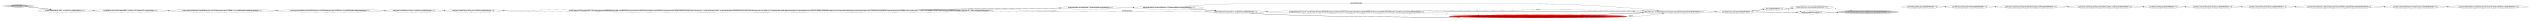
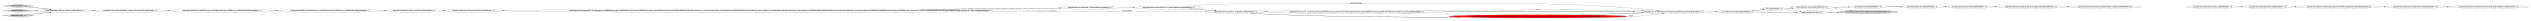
  digraph {
    fontname=Oswald
    rankdir=LR
    node [fillcolor=white fontname=Oswald shape=ellipse style=filled]
    edge [fontname=Oswald style=bold]
    n1 [label="results.get(0).termsStatistics(new Term((((,new TermStatistics(((()@@@7@@@['1', '1', '1']"]
    n2 [label="results.get(1).termsStatistics(new Term((((,new TermStatistics(((()@@@8@@@['1', '1', '1']"]
    n3 [label="SearchTransportService searchTransportService = new SearchTransportService(null,null,null){@Override public void sendExecuteQuery(Transport.Connection connection,QuerySearchRequest request,SearchTask task,SearchActionListener<QuerySearchResult> listener){if (request.contextId().getId() == 1) {QuerySearchResult queryResult = new QuerySearchResult(new ShardSearchContextId(\"\",123),new SearchShardTarget(\"node1\",new ShardId(\"test\",\"na\",0),null,OriginalIndices.NONE),null)queryResult.topDocs(new TopDocsAndMaxScore(new TopDocs(new TotalHits(1,TotalHits.Relation.EQUAL_TO),new ScoreDoc((((edu.fdu.CPPDG.tinypdg.pe.ExpressionInfo@1242610),2.0F),new DocValueFormat(((()queryResult.size(2)listener.onResponse(queryResult)}if (request.contextId().getId() == 2) {throw new UncheckedIOException(new MockDirectoryWrapper.FakeIOException())}{fail(\"no such request ID: \" + request.contextId())}}}@@@9@@@['1', '1', '1']"]
    n4 [label="results.set(0,newSearchResult(0,new ShardSearchContextId(\"\",1),new SearchShardTarget(\"node1\",new ShardId(\"test\",\"na\",0),null,OriginalIndices.NONE)))@@@5@@@['1', '1', '1']"]
    n5 [label="results.set(1,newSearchResult(1,new ShardSearchContextId(\"\",2),new SearchShardTarget(\"node2\",new ShardId(\"test\",\"na\",0),null,OriginalIndices.NONE)))@@@6@@@['1', '1', '1']"]
    n6 [fillcolor=red label="QueryPhaseResultConsumer consumer = searchPhaseController.newSearchPhaseResults(EsExecutors.DIRECT_EXECUTOR_SERVICE,new NoopCircuitBreaker(CircuitBreaker.REQUEST),SearchProgressListener.NOOP,mockSearchPhaseContext.searchRequest,results.length(),null)@@@31@@@['0', '1', '0']"]
    n7 [label="DfsQueryPhase phase = new DfsQueryPhase(results.asList(),null,consumer,null,mockSearchPhaseContext)@@@34@@@['1', '1', '1']"]
    n8 [label="assertEquals(\"dfs_query\",phase.getName())@@@40@@@['1', '1', '1']"]
    n9 [label="phase.run()@@@41@@@['1', '1', '0']"]
    n10 [label="expectThrows(,null)@@@41@@@['0', '0', '1']"]
    n11 [label="mockSearchPhaseContext.assertNoFailure()@@@42@@@['1', '1', '0']"]
    n12 [fillcolor=lightgray label="assertTrue(mockSearchPhaseContext.releasedSearchContexts.isEmpty())@@@42@@@['0', '0', '1']"]
+   n13 [label="assertNotNull(responseRef.get())@@@43@@@['1', '1', '0']"]
    n14 [label="assertNotNull(responseRef.get().get(0))@@@44@@@['1', '1', '0']"]
    n15 [label="assertNull(responseRef.get().get(0).fetchResult())@@@45@@@['1', '1', '0']"]
    n16 [label="assertTrue(mockSearchPhaseContext.failures.get(0).getCause() instanceof MockDirectoryWrapper.FakeIOException)@@@51@@@['1', '1', '0']"]
    n17 [label="assertEquals(1,mockSearchPhaseContext.releasedSearchContexts.size())@@@52@@@['1', '1', '0']"]
    n18 [label="assertTrue(mockSearchPhaseContext.releasedSearchContexts.contains(new ShardSearchContextId(\"\",2L)))@@@53@@@['1', '1', '0']"]
    n19 [fillcolor=lightgray label="testDfsWith1ShardFailed['1', '0', '0']" shape=diamond]
    n20 [label="AtomicArray<DfsSearchResult> results = new AtomicArray<>(2)@@@3@@@['1', '1', '1']"]
    n21 [label="AtomicReference<AtomicArray<SearchPhaseResult>> responseRef = new AtomicReference<>()@@@4@@@['1', '1', '1']"]
    n22 [label="SearchPhaseController searchPhaseController = searchPhaseController()@@@28@@@['1', '1', '1']"]
    n23 [label="mockSearchPhaseContext.searchTransport = searchTransportService@@@30@@@['1', '1', '1']"]
    n24 [label="assertEquals(1,mockSearchPhaseContext.numSuccess.get())@@@49@@@['1', '1', '0']"]
    n25 [label="assertEquals(1,mockSearchPhaseContext.failures.size())@@@50@@@['1', '1', '0']"]
    n26 [label="MockSearchPhaseContext mockSearchPhaseContext = new MockSearchPhaseContext(2)@@@29@@@['1', '1', '1']"]
    n27 [label="QueryPhaseResultConsumer consumer = searchPhaseController.newSearchPhaseResults(EsExecutors.newDirectExecutorService(),new NoopCircuitBreaker(CircuitBreaker.REQUEST),SearchProgressListener.NOOP,mockSearchPhaseContext.searchRequest,results.length(),null)@@@31@@@['1', '0', '1']"]
    n28 [label="assertEquals(42,responseRef.get().get(0).queryResult().topDocs().topDocs.scoreDocs(0(.doc)@@@47@@@['1', '1', '0']"]
-   n29 [label="assertNull(responseRef.get().get(1))@@@48@@@['1', '1', '0']"]
+   n30 [fillcolor=lightgray label="testDfsWith1ShardFailed['0', '1', '0']" shape=diamond]
+   n31 [fillcolor=lightgray label="testFailPhaseOnException['0', '0', '1']" shape=diamond]
    n32 [label="assertEquals(1,responseRef.get().get(0).queryResult().topDocs().topDocs.totalHits.value)@@@46@@@['1', '1', '0']"]
    n1 -> n2
    n2 -> n3
    n3 -> n22
    n3 -> n23 [label=searchTransportService style=solid]
    n4 -> n5
    n5 -> n1
    n6 -> n7 [label=consumer style=solid]
    n6 -> n7
    n7 -> n8
    n8 -> n9
    n8 -> n10
    n9 -> n10 [label=9 style=dashed]
    n9 -> n11
    n10 -> n12
    n11 -> n12 [label=0 style=dashed]
+   n11 -> n13
+   n13 -> n14
    n14 -> n15
    n15 -> n32
    n16 -> n17
    n17 -> n18
    n19 -> n20
    n20 -> n21
    n21 -> n4
    n22 -> n26
    n23 -> n6
    n23 -> n27
    n24 -> n25
    n25 -> n16
    n26 -> n7 [label=mockSearchPhaseContext style=solid]
    n26 -> n23
    n27 -> n6 [label=0 style=dashed]
    n27 -> n7 [label=consumer style=solid]
    n27 -> n7
-   n28 -> n29
-   n29 -> n24
+   n30 -> n20
+   n31 -> n20
    n32 -> n28
  }
